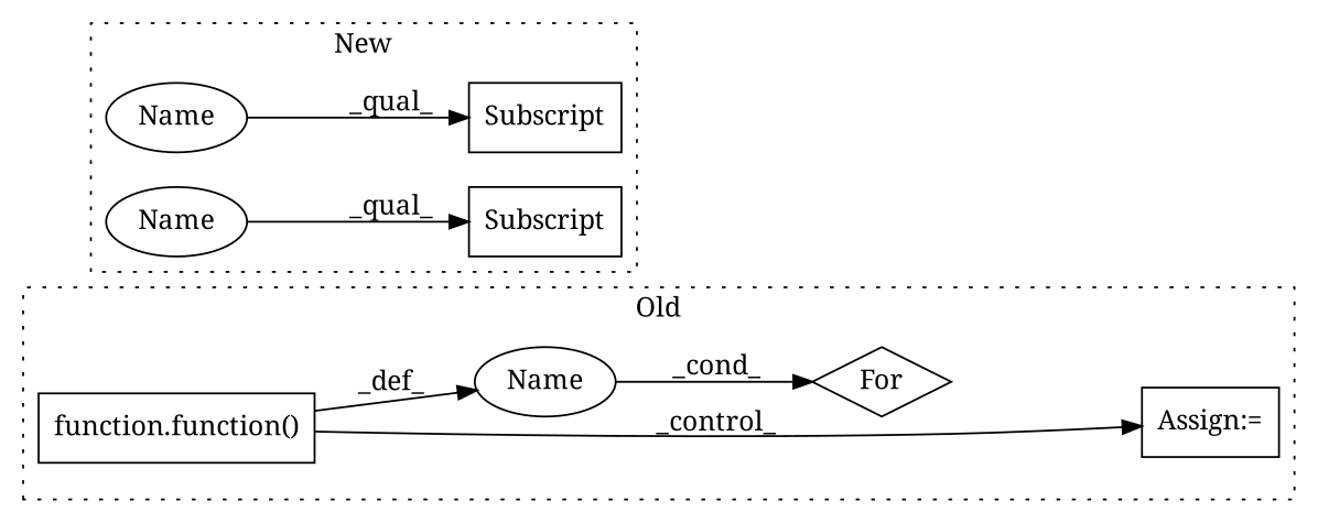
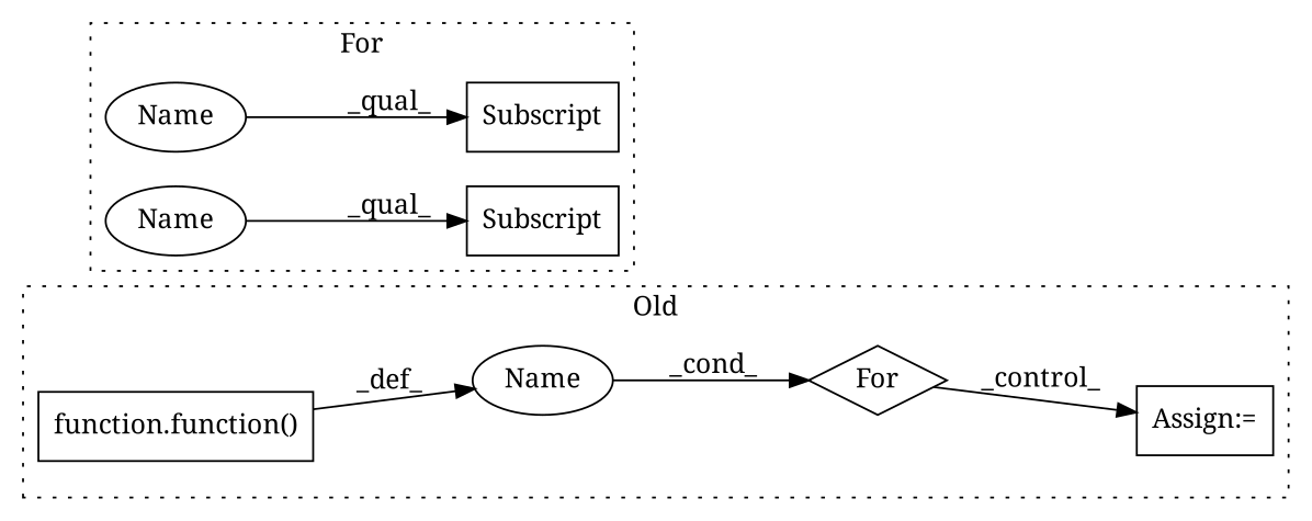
  digraph {
    fontname="Noto Serif"
    rankdir=LR
    node [a=87 fontname="Noto Serif" l=3 shape=box]
    edge [fontname="Noto Serif"]
    n1 [a=75 l="6,1" label="function.function()" s="1023,1039"]
    n2 [a=107 l="4,14" label=For s="1012,1040" shape=diamond]
    n3 [a=68 label="Assign:=" s=1121]
    n4 [label=Name s=1016 shape=ellipse]
    n5 [a=63 l="31,0" label=Subscript s="1471,0"]
    n6 [a=63 l="31,0" label=Subscript s="1547,0"]
    n7 [l=14 label=Name s=1471 shape=ellipse]
    n8 [l=14 label=Name s=1547 shape=ellipse]
    subgraph cluster_1 {
      label=Old
      style=dotted
      n1
      n2
      n3
      n4
    }
    subgraph cluster_2 {
-     label=New
+     label=For
      style=dotted
      n5
      n6
      n7
      n8
    }
    n1 -> n4 [label=_def_]
-   n1 -> n3 [label=_control_]
+   n2 -> n3 [label=_control_]
    n4 -> n2 [label=_cond_]
    n7 -> n5 [label=_qual_]
    n8 -> n6 [label=_qual_]
  }
